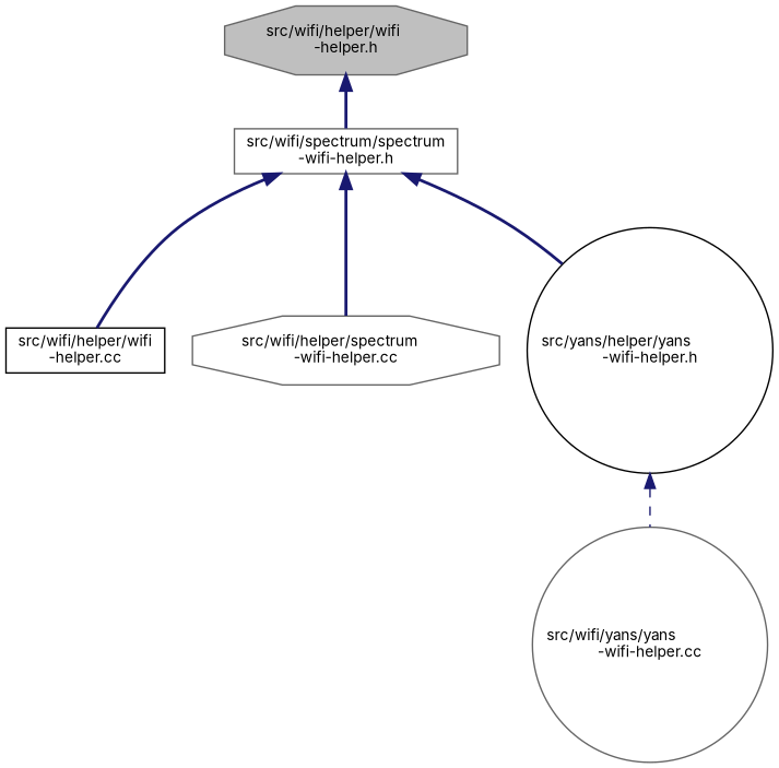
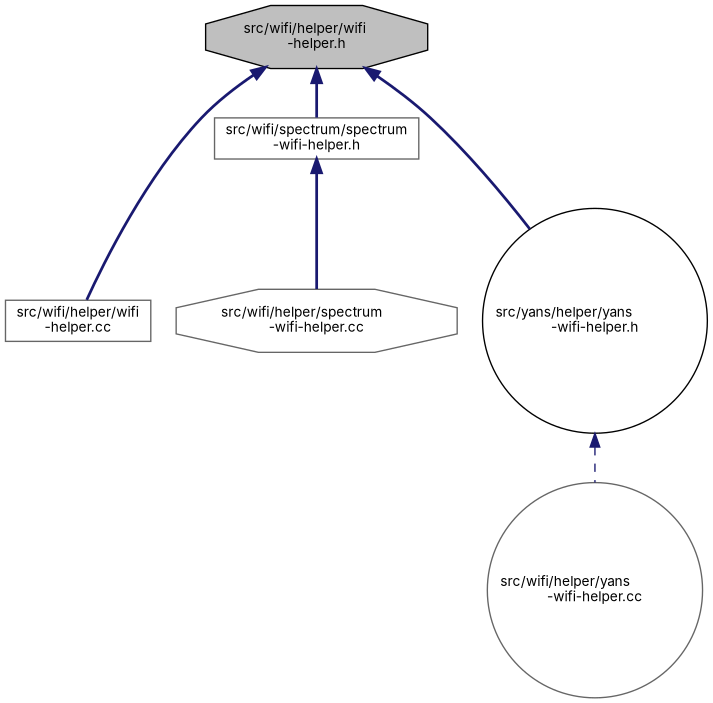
  digraph {
    fontname=Inter
    node [color=gray40 fillcolor=white fontname=Inter fontsize=10 shape=octagon style=filled]
    edge [color=midnightblue dir=back fontname=Inter fontsize=10 labelfontname=Helvetica labelfontsize=10 style=bold]
-   n1 [fillcolor=grey75 fontcolor=black height=0.2 label="src/wifi/helper/wifi\l-helper.h" width=0.4]
+   n1 [color=black fillcolor=grey75 fontcolor=black height=0.2 label="src/wifi/helper/wifi\l-helper.h" width=0.4]
    n2 [height=0.2 label="src/wifi/spectrum/spectrum\l-wifi-helper.h" shape=box width=0.4]
-   n3 [color=black height=0.2 label="src/wifi/helper/wifi\l-helper.cc" shape=box width=0.4]
+   n3 [height=0.2 label="src/wifi/helper/wifi\l-helper.cc" shape=box width=0.4]
    n4 [color=black height=0.2 label="src/yans/helper/yans\l-wifi-helper.h" shape=circle width=0.4]
    n5 [height=0.2 label="src/wifi/helper/spectrum\l-wifi-helper.cc" width=0.4]
-   n6 [height=0.2 label="src/wifi/yans/yans\l-wifi-helper.cc" shape=circle width=0.4]
+   n6 [height=0.2 label="src/wifi/helper/yans\l-wifi-helper.cc" shape=circle width=0.4]
    n1 -> n2
-   n2 -> n3
-   n2 -> n4
+   n1 -> n3
+   n1 -> n4
    n2 -> n5
    n4 -> n6 [style=dashed]
  }
